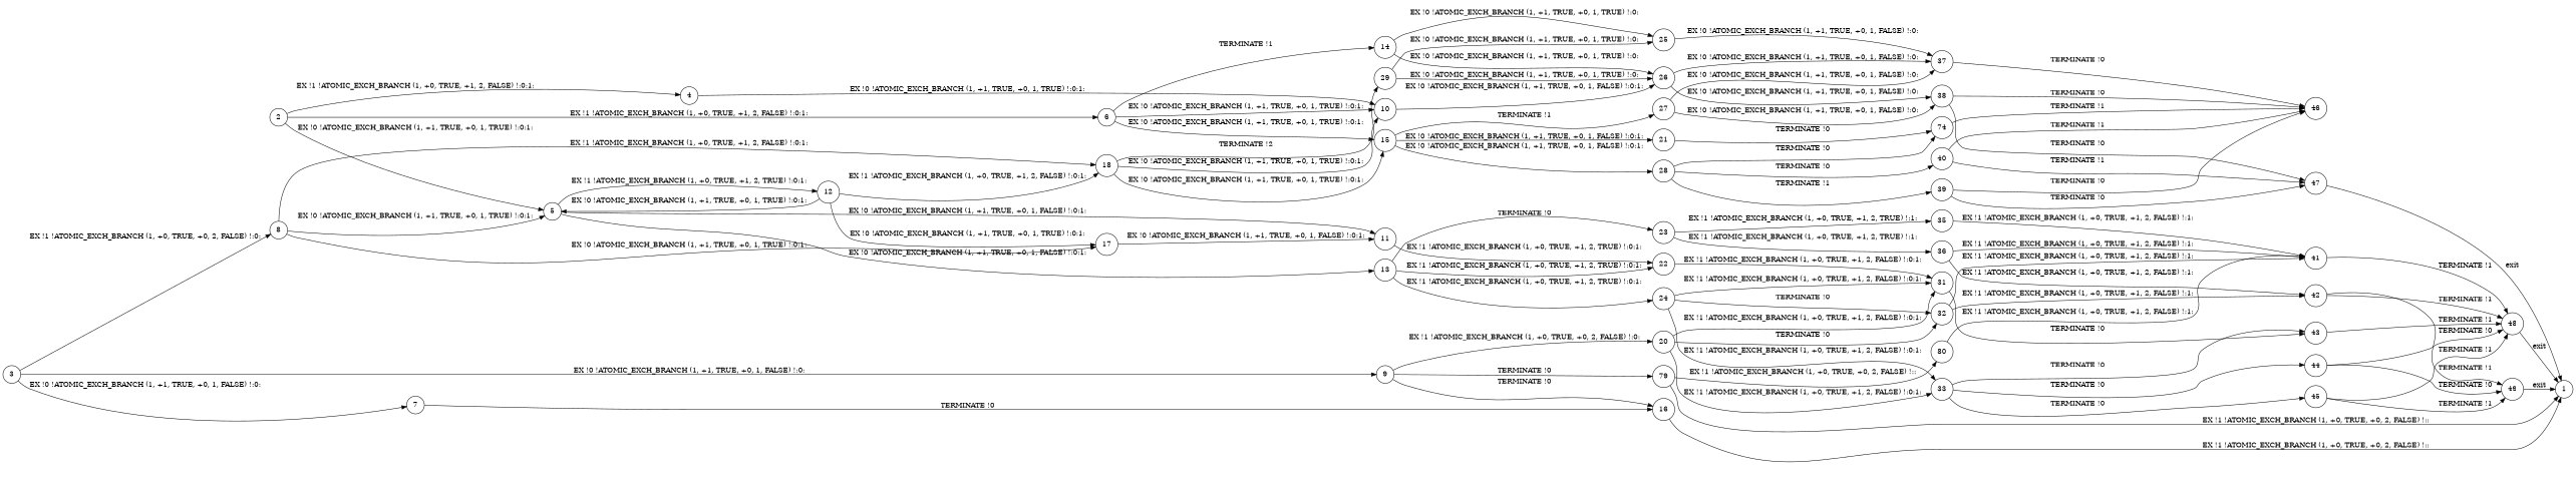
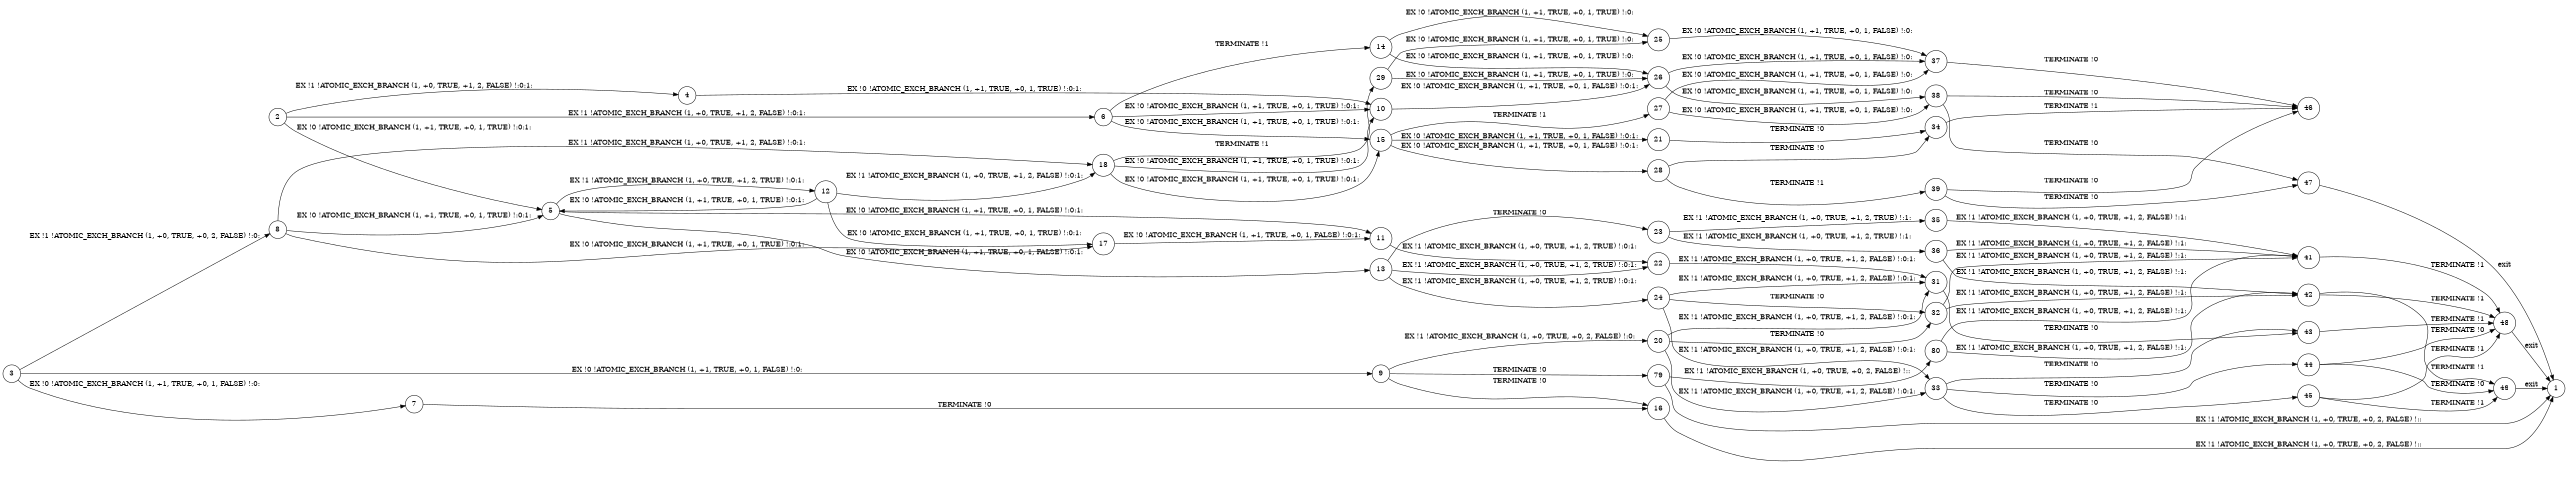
  digraph {
    rankdir=LR
    node [shape=circle]
    2
    4
    5
    6
    3
    7
    8
    9
    10
    11
    12
    13
    14
    15
    16
    17
    18
    n18 [label=79]
    20
    26
    22
    23
    24
    25
    21
    27
    28
    1
    29
    n30 [label=80]
    31
    32
    33
-   34 [label=74]
+   34
    35
    36
    37
    38
    39
-   40
    41
    42
    43
    44
    45
    46
    47
    48
    49
    2 -> 4 [label="EX !1 !ATOMIC_EXCH_BRANCH (1, +0, TRUE, +1, 2, FALSE) !:0:1:"]
    2 -> 5 [label="EX !0 !ATOMIC_EXCH_BRANCH (1, +1, TRUE, +0, 1, TRUE) !:0:1:"]
    2 -> 6 [label="EX !1 !ATOMIC_EXCH_BRANCH (1, +0, TRUE, +1, 2, FALSE) !:0:1:"]
    4 -> 10 [label="EX !0 !ATOMIC_EXCH_BRANCH (1, +1, TRUE, +0, 1, TRUE) !:0:1:"]
    5 -> 11 [label="EX !0 !ATOMIC_EXCH_BRANCH (1, +1, TRUE, +0, 1, FALSE) !:0:1:"]
    5 -> 12 [label="EX !1 !ATOMIC_EXCH_BRANCH (1, +0, TRUE, +1, 2, TRUE) !:0:1:"]
    5 -> 13 [label="EX !0 !ATOMIC_EXCH_BRANCH (1, +1, TRUE, +0, 1, FALSE) !:0:1:"]
    6 -> 10 [label="EX !0 !ATOMIC_EXCH_BRANCH (1, +1, TRUE, +0, 1, TRUE) !:0:1:"]
    6 -> 14 [label="TERMINATE !1"]
    6 -> 15 [label="EX !0 !ATOMIC_EXCH_BRANCH (1, +1, TRUE, +0, 1, TRUE) !:0:1:"]
    3 -> 7 [label="EX !0 !ATOMIC_EXCH_BRANCH (1, +1, TRUE, +0, 1, FALSE) !:0:"]
    3 -> 8 [label="EX !1 !ATOMIC_EXCH_BRANCH (1, +0, TRUE, +0, 2, FALSE) !:0:"]
    3 -> 9 [label="EX !0 !ATOMIC_EXCH_BRANCH (1, +1, TRUE, +0, 1, FALSE) !:0:"]
    7 -> 16 [label="TERMINATE !0"]
    8 -> 5 [label="EX !0 !ATOMIC_EXCH_BRANCH (1, +1, TRUE, +0, 1, TRUE) !:0:1:"]
    8 -> 17 [label="EX !0 !ATOMIC_EXCH_BRANCH (1, +1, TRUE, +0, 1, TRUE) !:0:1:"]
    8 -> 18 [label="EX !1 !ATOMIC_EXCH_BRANCH (1, +0, TRUE, +1, 2, FALSE) !:0:1:"]
    9 -> 16 [label="TERMINATE !0"]
    9 -> n18 [label="TERMINATE !0"]
    9 -> 20 [label="EX !1 !ATOMIC_EXCH_BRANCH (1, +0, TRUE, +0, 2, FALSE) !:0:"]
    10 -> 26 [label="EX !0 !ATOMIC_EXCH_BRANCH (1, +1, TRUE, +0, 1, FALSE) !:0:1:"]
    11 -> 22 [label="EX !1 !ATOMIC_EXCH_BRANCH (1, +0, TRUE, +1, 2, TRUE) !:0:1:"]
    12 -> 5 [label="EX !0 !ATOMIC_EXCH_BRANCH (1, +1, TRUE, +0, 1, TRUE) !:0:1:"]
    12 -> 17 [label="EX !0 !ATOMIC_EXCH_BRANCH (1, +1, TRUE, +0, 1, TRUE) !:0:1:"]
    12 -> 18 [label="EX !1 !ATOMIC_EXCH_BRANCH (1, +0, TRUE, +1, 2, FALSE) !:0:1:"]
    13 -> 22 [label="EX !1 !ATOMIC_EXCH_BRANCH (1, +0, TRUE, +1, 2, TRUE) !:0:1:"]
    13 -> 23 [label="TERMINATE !0"]
    13 -> 24 [label="EX !1 !ATOMIC_EXCH_BRANCH (1, +0, TRUE, +1, 2, TRUE) !:0:1:"]
    14 -> 26 [label="EX !0 !ATOMIC_EXCH_BRANCH (1, +1, TRUE, +0, 1, TRUE) !:0:"]
    14 -> 25 [label="EX !0 !ATOMIC_EXCH_BRANCH (1, +1, TRUE, +0, 1, TRUE) !:0:"]
    15 -> 21 [label="EX !0 !ATOMIC_EXCH_BRANCH (1, +1, TRUE, +0, 1, FALSE) !:0:1:"]
    15 -> 27 [label="TERMINATE !1"]
    15 -> 28 [label="EX !0 !ATOMIC_EXCH_BRANCH (1, +1, TRUE, +0, 1, FALSE) !:0:1:"]
    16 -> 1 [label="EX !1 !ATOMIC_EXCH_BRANCH (1, +0, TRUE, +0, 2, FALSE) !::"]
    17 -> 11 [label="EX !0 !ATOMIC_EXCH_BRANCH (1, +1, TRUE, +0, 1, FALSE) !:0:1:"]
    18 -> 10 [label="EX !0 !ATOMIC_EXCH_BRANCH (1, +1, TRUE, +0, 1, TRUE) !:0:1:"]
    18 -> 15 [label="EX !0 !ATOMIC_EXCH_BRANCH (1, +1, TRUE, +0, 1, TRUE) !:0:1:"]
-   18 -> 29 [label="TERMINATE !2"]
+   18 -> 29 [label="TERMINATE !1"]
    n18 -> 1 [label="EX !1 !ATOMIC_EXCH_BRANCH (1, +0, TRUE, +0, 2, FALSE) !::"]
    n18 -> n30 [label="EX !1 !ATOMIC_EXCH_BRANCH (1, +0, TRUE, +0, 2, FALSE) !::"]
    20 -> 31 [label="EX !1 !ATOMIC_EXCH_BRANCH (1, +0, TRUE, +1, 2, FALSE) !:0:1:"]
    20 -> 32 [label="TERMINATE !0"]
    20 -> 33 [label="EX !1 !ATOMIC_EXCH_BRANCH (1, +0, TRUE, +1, 2, FALSE) !:0:1:"]
    26 -> 37 [label="EX !0 !ATOMIC_EXCH_BRANCH (1, +1, TRUE, +0, 1, FALSE) !:0:"]
    26 -> 38 [label="EX !0 !ATOMIC_EXCH_BRANCH (1, +1, TRUE, +0, 1, FALSE) !:0:"]
    22 -> 31 [label="EX !1 !ATOMIC_EXCH_BRANCH (1, +0, TRUE, +1, 2, FALSE) !:0:1:"]
    23 -> 35 [label="EX !1 !ATOMIC_EXCH_BRANCH (1, +0, TRUE, +1, 2, TRUE) !:1:"]
    23 -> 36 [label="EX !1 !ATOMIC_EXCH_BRANCH (1, +0, TRUE, +1, 2, TRUE) !:1:"]
    24 -> 31 [label="EX !1 !ATOMIC_EXCH_BRANCH (1, +0, TRUE, +1, 2, FALSE) !:0:1:"]
    24 -> 32 [label="TERMINATE !0"]
    24 -> 33 [label="EX !1 !ATOMIC_EXCH_BRANCH (1, +0, TRUE, +1, 2, FALSE) !:0:1:"]
    25 -> 37 [label="EX !0 !ATOMIC_EXCH_BRANCH (1, +1, TRUE, +0, 1, FALSE) !:0:"]
    21 -> 34 [label="TERMINATE !0"]
    27 -> 37 [label="EX !0 !ATOMIC_EXCH_BRANCH (1, +1, TRUE, +0, 1, FALSE) !:0:"]
    27 -> 38 [label="EX !0 !ATOMIC_EXCH_BRANCH (1, +1, TRUE, +0, 1, FALSE) !:0:"]
    28 -> 34 [label="TERMINATE !0"]
    28 -> 39 [label="TERMINATE !1"]
-   28 -> 40 [label="TERMINATE !0"]
    29 -> 26 [label="EX !0 !ATOMIC_EXCH_BRANCH (1, +1, TRUE, +0, 1, TRUE) !:0:"]
    29 -> 25 [label="EX !0 !ATOMIC_EXCH_BRANCH (1, +1, TRUE, +0, 1, TRUE) !:0:"]
    n30 -> 41 [label="EX !1 !ATOMIC_EXCH_BRANCH (1, +0, TRUE, +1, 2, FALSE) !:1:"]
+   n30 -> 42 [label="EX !1 !ATOMIC_EXCH_BRANCH (1, +0, TRUE, +1, 2, FALSE) !:1:"]
    31 -> 43 [label="TERMINATE !0"]
    32 -> 41 [label="EX !1 !ATOMIC_EXCH_BRANCH (1, +0, TRUE, +1, 2, FALSE) !:1:"]
    32 -> 42 [label="EX !1 !ATOMIC_EXCH_BRANCH (1, +0, TRUE, +1, 2, FALSE) !:1:"]
    33 -> 43 [label="TERMINATE !0"]
    33 -> 44 [label="TERMINATE !0"]
    33 -> 45 [label="TERMINATE !0"]
    34 -> 46 [label="TERMINATE !1"]
    35 -> 41 [label="EX !1 !ATOMIC_EXCH_BRANCH (1, +0, TRUE, +1, 2, FALSE) !:1:"]
    36 -> 41 [label="EX !1 !ATOMIC_EXCH_BRANCH (1, +0, TRUE, +1, 2, FALSE) !:1:"]
    36 -> 42 [label="EX !1 !ATOMIC_EXCH_BRANCH (1, +0, TRUE, +1, 2, FALSE) !:1:"]
    37 -> 46 [label="TERMINATE !0"]
    38 -> 46 [label="TERMINATE !0"]
    38 -> 47 [label="TERMINATE !0"]
    39 -> 46 [label="TERMINATE !0"]
    39 -> 47 [label="TERMINATE !0"]
-   40 -> 46 [label="TERMINATE !1"]
-   40 -> 47 [label="TERMINATE !1"]
    41 -> 48 [label="TERMINATE !1"]
    42 -> 48 [label="TERMINATE !1"]
    42 -> 49 [label="TERMINATE !1"]
    43 -> 48 [label="TERMINATE !1"]
    44 -> 48 [label="TERMINATE !0"]
    44 -> 49 [label="TERMINATE !0"]
    45 -> 48 [label="TERMINATE !1"]
    45 -> 49 [label="TERMINATE !1"]
    47 -> 1 [label=exit]
    48 -> 1 [label=exit]
    49 -> 1 [label=exit]
  }
